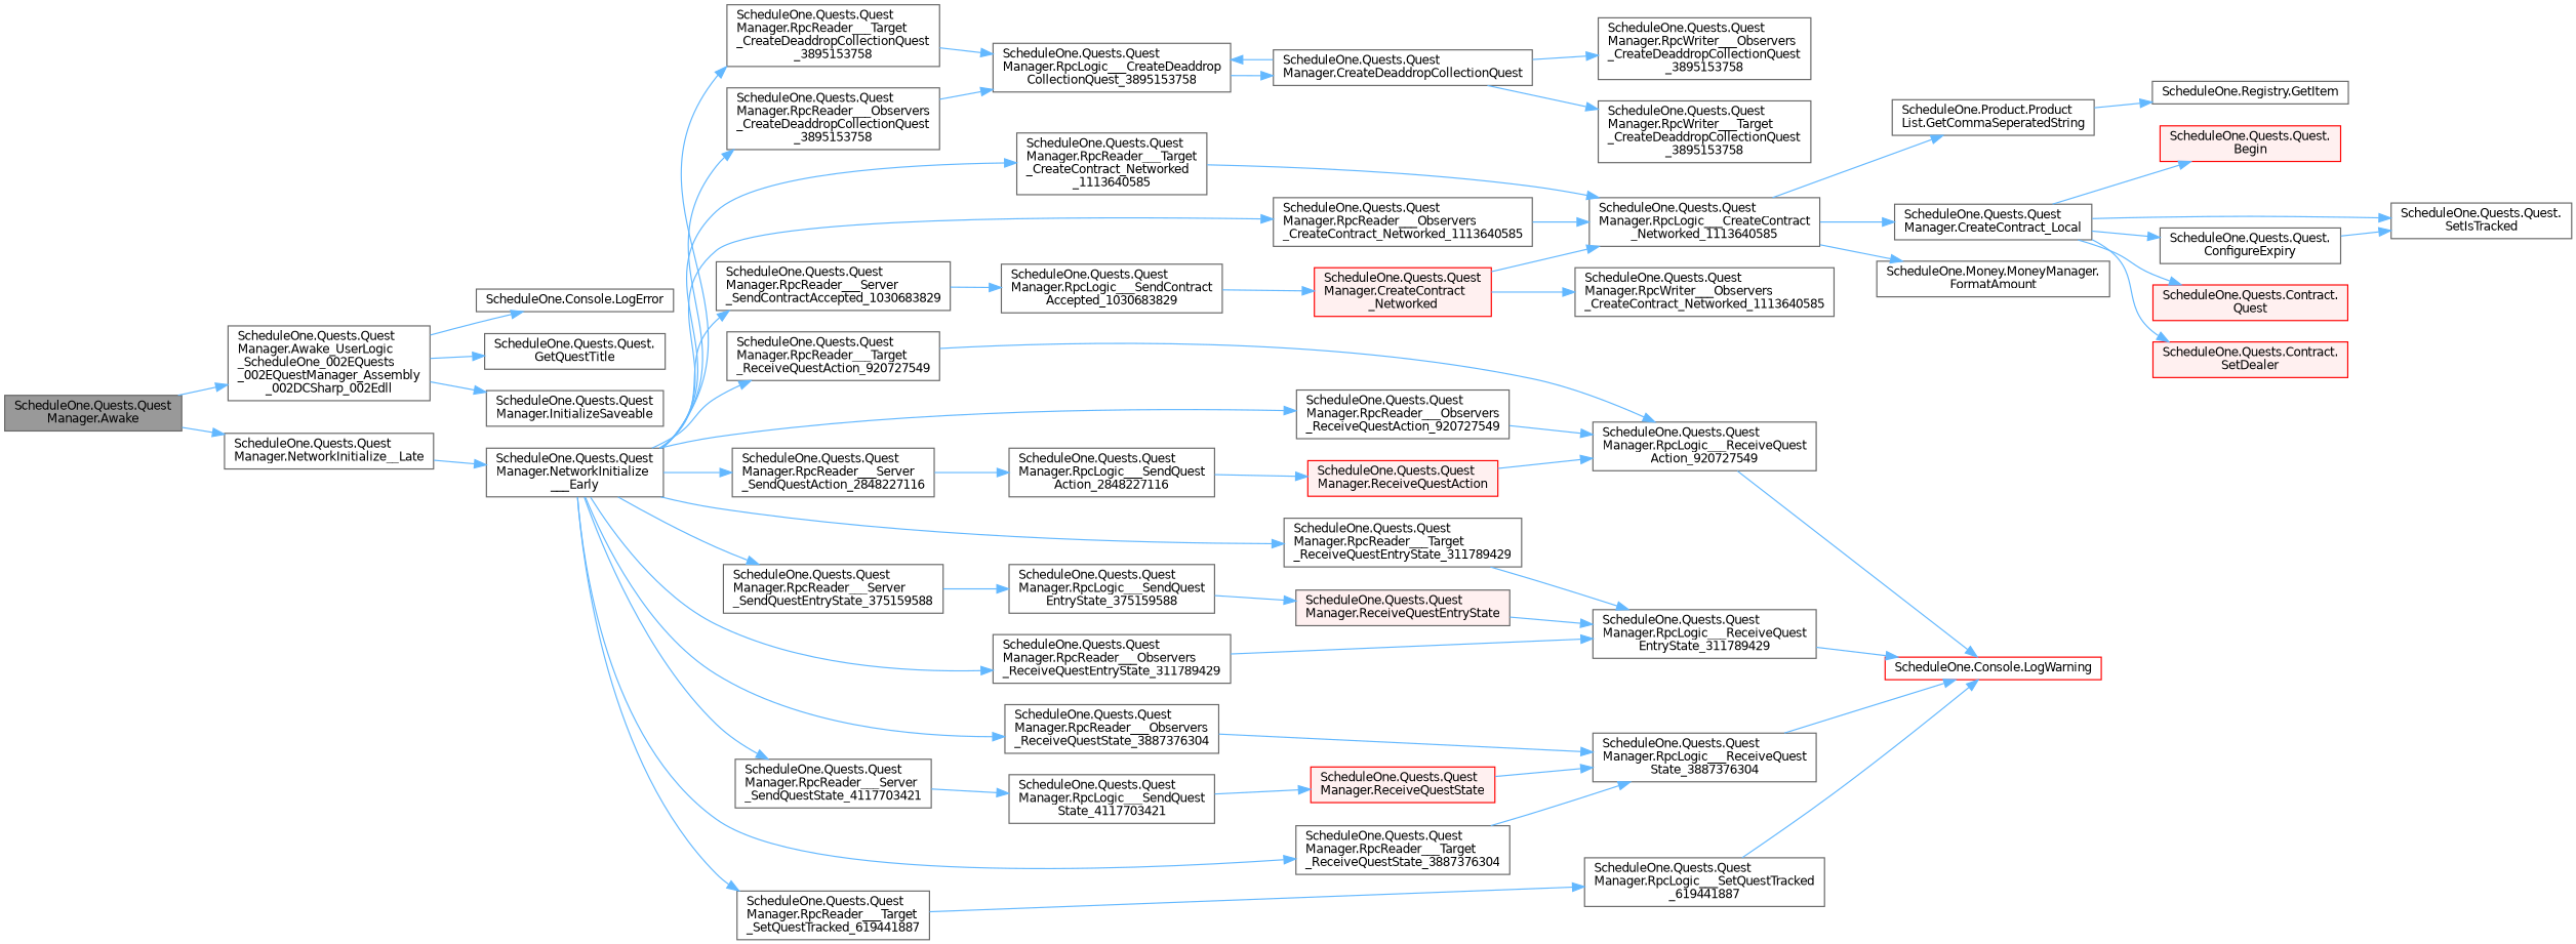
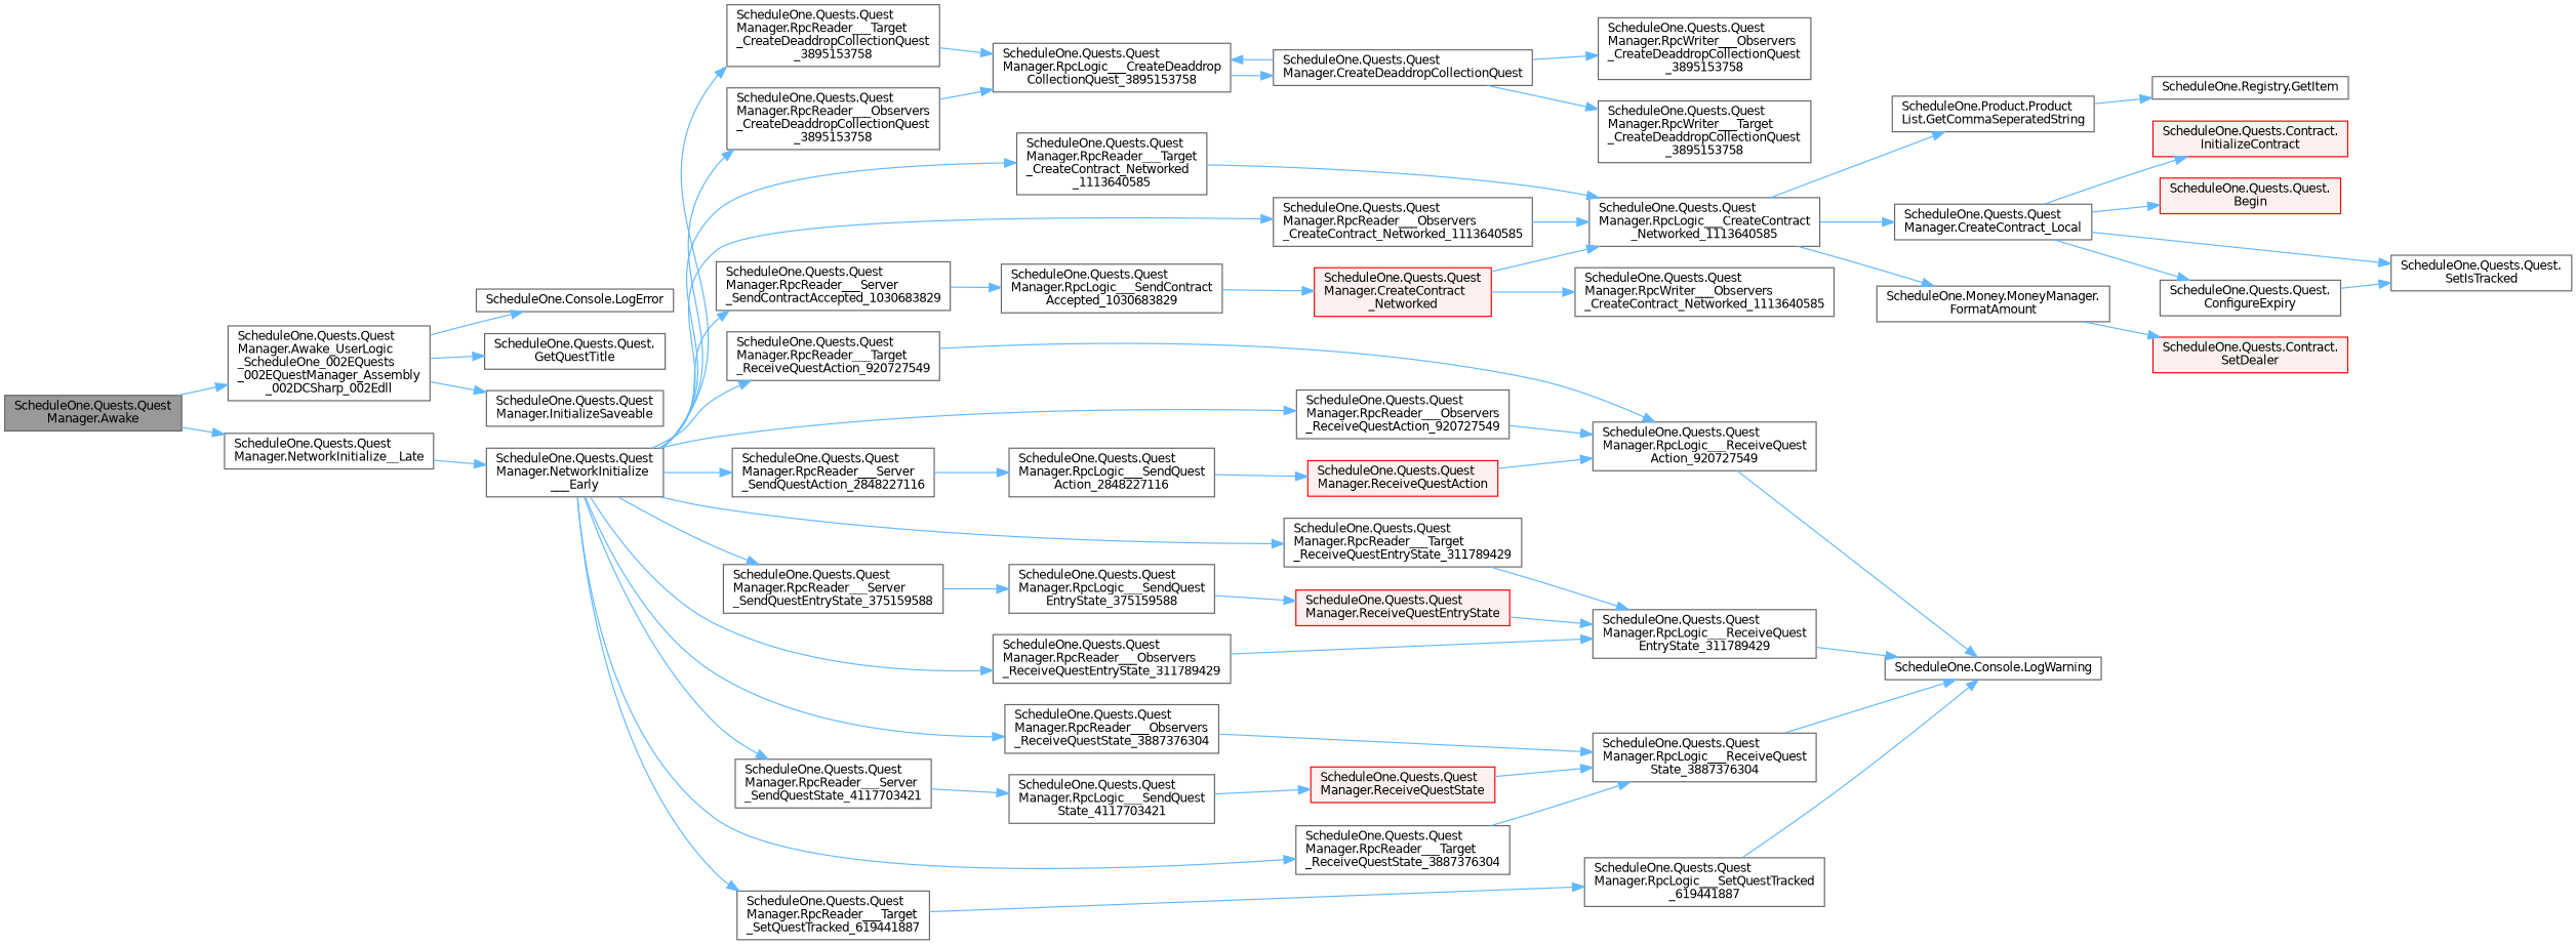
  digraph {
    rankdir=LR
    node [color=grey40 fillcolor=white fontname=Helvetica fontsize=10 shape=box style=filled]
    edge [color=steelblue1 fontname=Helvetica fontsize=10 labelfontname=Helvetica labelfontsize=10 style=solid]
    n1 [color=gray40 fillcolor=grey60 fontcolor=black height=0.2 label="ScheduleOne.Quests.Quest\lManager.Awake" width=0.4]
    n2 [height=0.2 label="ScheduleOne.Quests.Quest\lManager.Awake_UserLogic\l_ScheduleOne_002EQuests\l_002EQuestManager_Assembly\l_002DCSharp_002Edll" width=0.4]
    n3 [height=0.2 label="ScheduleOne.Quests.Quest\lManager.NetworkInitialize__Late" width=0.4]
    n4 [height=0.2 label="ScheduleOne.Quests.Quest.\lGetQuestTitle" width=0.4]
    n5 [height=0.2 label="ScheduleOne.Quests.Quest\lManager.InitializeSaveable" width=0.4]
    n6 [height=0.2 label="ScheduleOne.Console.LogError" width=0.4]
    n7 [height=0.2 label="ScheduleOne.Quests.Quest\lManager.NetworkInitialize\l___Early" width=0.4]
    n8 [height=0.2 label="ScheduleOne.Quests.Quest\lManager.RpcReader___Observers\l_CreateContract_Networked_1113640585" width=0.4]
    n9 [height=0.2 label="ScheduleOne.Quests.Quest\lManager.RpcReader___Observers\l_CreateDeaddropCollectionQuest\l_3895153758" width=0.4]
    n10 [height=0.2 label="ScheduleOne.Quests.Quest\lManager.RpcReader___Observers\l_ReceiveQuestAction_920727549" width=0.4]
    n11 [height=0.2 label="ScheduleOne.Quests.Quest\lManager.RpcReader___Observers\l_ReceiveQuestEntryState_311789429" width=0.4]
    n12 [height=0.2 label="ScheduleOne.Quests.Quest\lManager.RpcReader___Observers\l_ReceiveQuestState_3887376304" width=0.4]
    n13 [height=0.2 label="ScheduleOne.Quests.Quest\lManager.RpcReader___Server\l_SendContractAccepted_1030683829" width=0.4]
    n14 [height=0.2 label="ScheduleOne.Quests.Quest\lManager.RpcReader___Server\l_SendQuestAction_2848227116" width=0.4]
    n15 [height=0.2 label="ScheduleOne.Quests.Quest\lManager.RpcReader___Server\l_SendQuestEntryState_375159588" width=0.4]
    n16 [height=0.2 label="ScheduleOne.Quests.Quest\lManager.RpcReader___Server\l_SendQuestState_4117703421" width=0.4]
    n17 [height=0.2 label="ScheduleOne.Quests.Quest\lManager.RpcReader___Target\l_CreateContract_Networked\l_1113640585" width=0.4]
    n18 [height=0.2 label="ScheduleOne.Quests.Quest\lManager.RpcReader___Target\l_CreateDeaddropCollectionQuest\l_3895153758" width=0.4]
    n19 [height=0.2 label="ScheduleOne.Quests.Quest\lManager.RpcReader___Target\l_ReceiveQuestAction_920727549" width=0.4]
    n20 [height=0.2 label="ScheduleOne.Quests.Quest\lManager.RpcReader___Target\l_ReceiveQuestEntryState_311789429" width=0.4]
    n21 [height=0.2 label="ScheduleOne.Quests.Quest\lManager.RpcReader___Target\l_ReceiveQuestState_3887376304" width=0.4]
    n22 [height=0.2 label="ScheduleOne.Quests.Quest\lManager.RpcReader___Target\l_SetQuestTracked_619441887" width=0.4]
    n23 [height=0.2 label="ScheduleOne.Quests.Quest\lManager.RpcLogic___CreateContract\l_Networked_1113640585" width=0.4]
    n24 [height=0.2 label="ScheduleOne.Quests.Quest\lManager.RpcLogic___CreateDeaddrop\lCollectionQuest_3895153758" width=0.4]
    n25 [height=0.2 label="ScheduleOne.Quests.Quest\lManager.RpcLogic___ReceiveQuest\lAction_920727549" width=0.4]
    n26 [height=0.2 label="ScheduleOne.Quests.Quest\lManager.RpcLogic___ReceiveQuest\lEntryState_311789429" width=0.4]
    n27 [height=0.2 label="ScheduleOne.Quests.Quest\lManager.RpcLogic___ReceiveQuest\lState_3887376304" width=0.4]
    n28 [height=0.2 label="ScheduleOne.Quests.Quest\lManager.RpcLogic___SendContract\lAccepted_1030683829" width=0.4]
    n29 [height=0.2 label="ScheduleOne.Quests.Quest\lManager.RpcLogic___SendQuest\lAction_2848227116" width=0.4]
    n30 [height=0.2 label="ScheduleOne.Quests.Quest\lManager.RpcLogic___SendQuest\lEntryState_375159588" width=0.4]
    n31 [height=0.2 label="ScheduleOne.Quests.Quest\lManager.RpcLogic___SendQuest\lState_4117703421" width=0.4]
    n32 [height=0.2 label="ScheduleOne.Quests.Quest\lManager.RpcLogic___SetQuestTracked\l_619441887" width=0.4]
    n33 [height=0.2 label="ScheduleOne.Quests.Quest\lManager.CreateContract_Local" width=0.4]
    n34 [height=0.2 label="ScheduleOne.Money.MoneyManager.\lFormatAmount" width=0.4]
    n35 [height=0.2 label="ScheduleOne.Product.Product\lList.GetCommaSeperatedString" width=0.4]
    n36 [color=red fillcolor="#FFF0F0" height=0.2 label="ScheduleOne.Quests.Quest.\lBegin" width=0.4]
    n37 [height=0.2 label="ScheduleOne.Quests.Quest.\lSetIsTracked" width=0.4]
    n38 [height=0.2 label="ScheduleOne.Quests.Quest.\lConfigureExpiry" width=0.4]
-   n39 [color=red fillcolor="#FFF0F0" height=0.2 label="ScheduleOne.Quests.Contract.\lQuest" width=0.4]
+   n39 [color=red fillcolor="#FFF0F0" height=0.2 label="ScheduleOne.Quests.Contract.\lInitializeContract" width=0.4]
    n40 [color=red fillcolor="#FFF0F0" height=0.2 label="ScheduleOne.Quests.Contract.\lSetDealer" width=0.4]
    n41 [height=0.2 label="ScheduleOne.Registry.GetItem" width=0.4]
    n42 [height=0.2 label="ScheduleOne.Quests.Quest\lManager.CreateDeaddropCollectionQuest" width=0.4]
    n43 [height=0.2 label="ScheduleOne.Quests.Quest\lManager.RpcWriter___Observers\l_CreateDeaddropCollectionQuest\l_3895153758" width=0.4]
    n44 [height=0.2 label="ScheduleOne.Quests.Quest\lManager.RpcWriter___Target\l_CreateDeaddropCollectionQuest\l_3895153758" width=0.4]
-   n45 [color=red height=0.2 label="ScheduleOne.Console.LogWarning" width=0.4]
+   n45 [height=0.2 label="ScheduleOne.Console.LogWarning" width=0.4]
    n46 [color=red fillcolor="#FFF0F0" height=0.2 label="ScheduleOne.Quests.Quest\lManager.CreateContract\l_Networked" width=0.4]
    n47 [height=0.2 label="ScheduleOne.Quests.Quest\lManager.RpcWriter___Observers\l_CreateContract_Networked_1113640585" width=0.4]
    n48 [color=red fillcolor="#FFF0F0" height=0.2 label="ScheduleOne.Quests.Quest\lManager.ReceiveQuestAction" width=0.4]
-   n49 [fillcolor="#FFF0F0" height=0.2 label="ScheduleOne.Quests.Quest\lManager.ReceiveQuestEntryState" width=0.4]
+   n49 [color=red fillcolor="#FFF0F0" height=0.2 label="ScheduleOne.Quests.Quest\lManager.ReceiveQuestEntryState" width=0.4]
    n50 [color=red fillcolor="#FFF0F0" height=0.2 label="ScheduleOne.Quests.Quest\lManager.ReceiveQuestState" width=0.4]
    n1 -> n2
    n1 -> n3
    n2 -> n4
    n2 -> n5
    n2 -> n6
    n3 -> n7
    n7 -> n8
    n7 -> n9
    n7 -> n10
    n7 -> n11
    n7 -> n12
    n7 -> n13
    n7 -> n14
    n7 -> n15
    n7 -> n16
    n7 -> n17
    n7 -> n18
    n7 -> n19
    n7 -> n20
    n7 -> n21
    n7 -> n22
    n8 -> n23
    n9 -> n24
    n10 -> n25
    n11 -> n26
    n12 -> n27
    n13 -> n28
    n14 -> n29
    n15 -> n30
    n16 -> n31
    n17 -> n23
    n18 -> n24
    n19 -> n25
    n20 -> n26
    n21 -> n27
    n22 -> n32
    n23 -> n33
    n23 -> n34
    n23 -> n35
    n24 -> n42
    n25 -> n45
    n26 -> n45
    n27 -> n45
    n28 -> n46
    n29 -> n48
    n30 -> n49
    n31 -> n50
    n32 -> n45
    n33 -> n36
    n33 -> n37
    n33 -> n38
    n33 -> n39
-   n33 -> n40
+   n34 -> n40
    n35 -> n41
    n38 -> n37
    n42 -> n24
    n42 -> n43
    n42 -> n44
    n46 -> n23
    n46 -> n47
    n48 -> n25
    n49 -> n26
    n50 -> n27
  }
